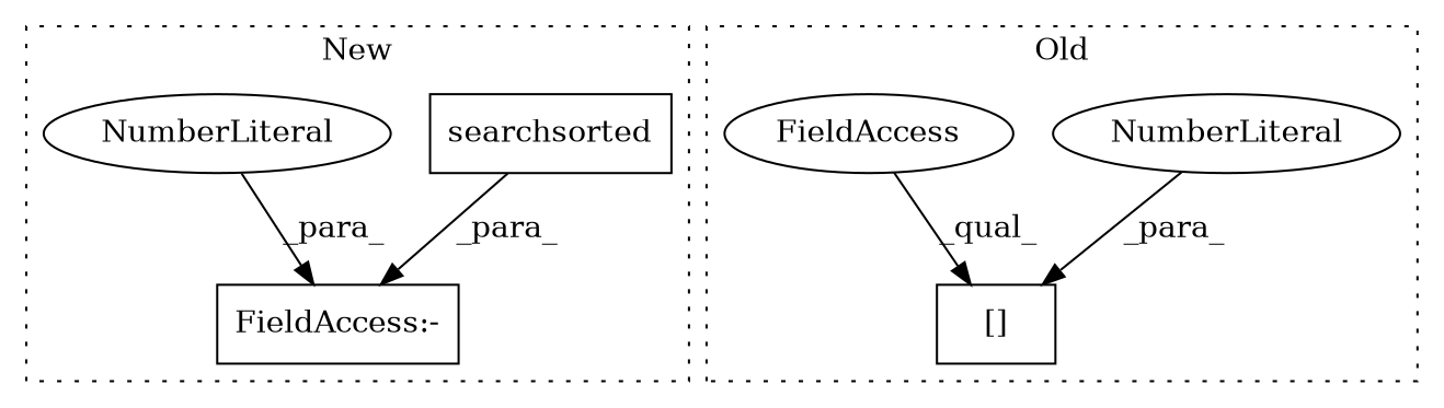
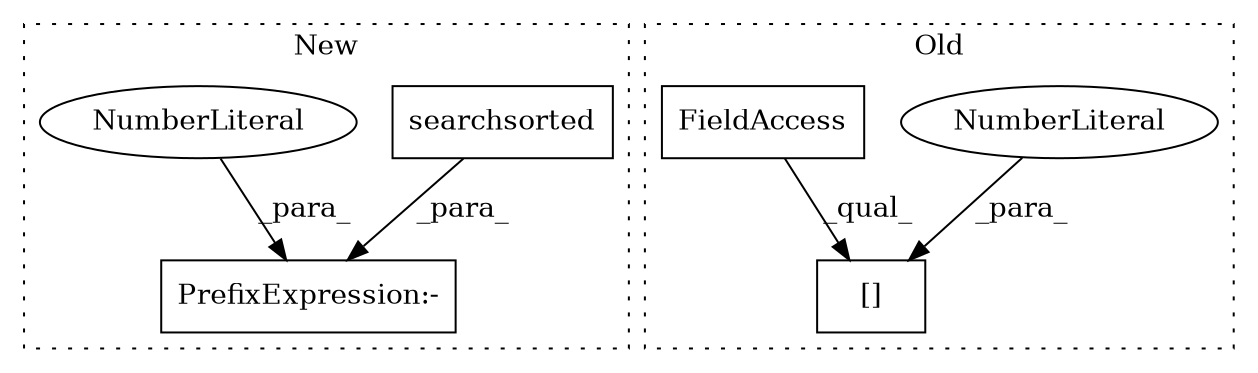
  digraph {
    node [a=34 l=1 shape=box]
    n1 [a=32 l="13,1" label=searchsorted s="3388,3418"]
-   n2 [a=38 label="FieldAccess:-" s=3415]
+   n2 [a=38 label="PrefixExpression:-" s=3415]
    n3 [label=NumberLiteral s=3416 shape=ellipse]
    n4 [a=2 l="13,1" label="[]" s="3392,3406"]
    n5 [label=NumberLiteral s=3405 shape=ellipse]
-   n6 [a=22 l=12 label=FieldAccess s=3392 shape=ellipse]
+   n6 [a=22 l=12 label=FieldAccess s=3392]
    subgraph cluster_1 {
      label=New
      style=dotted
      n1
      n2
      n3
    }
    subgraph cluster_2 {
      label=Old
      style=dotted
      n4
      n5
      n6
    }
    n1 -> n2 [label=_para_]
    n3 -> n2 [label=_para_]
    n5 -> n4 [label=_para_]
    n6 -> n4 [label=_qual_]
  }
